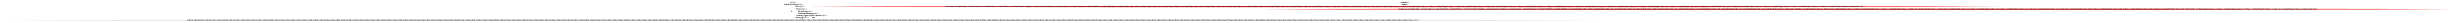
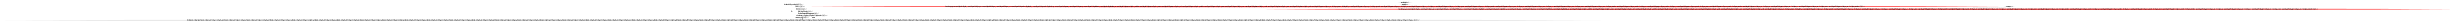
  digraph {
    node [fillcolor=white shape=ellipse style=filled]
    edge [style=bold]
    n1 [fillcolor=lightgray label="assertQ(req,facetPivotPrefix + \"/str(@name='field'((.='place_t'(\",facetPivotPrefix + \"(str(@name='value'((.='dublin'((/arr(@name='pivot'(/lst(1(/str(@name='value'((.='microsoft'(\",facetPivotPrefix + \"(str(@name='value'((.='dublin'((/arr(@name='pivot'(/lst(1(/int(@name='count'((.=4(\",facetPivotPrefix + \"(str(@name='value'((.='dublin'((/arr(@name='pivot'(/lst(2(/str(@name='value'((.='polecat'(\",facetPivotPrefix + \"(str(@name='value'((.='dublin'((/arr(@name='pivot'(/lst(2(/int(@name='count'((.=4(\",facetPivotPrefix + \"(str(@name='value'((.='dublin'((/arr(@name='pivot'(/lst(3(/str(@name='value'((.='null'(\",facetPivotPrefix + \"(str(@name='value'((.='dublin'((/arr(@name='pivot'(/lst(3(/int(@name='count'((.=3(\",facetPivotPrefix + \"(str(@name='value'((.='dublin'((/arr(@name='pivot'(/lst(4(/str(@name='value'((.='fujitsu'(\",facetPivotPrefix + \"(str(@name='value'((.='dublin'((/arr(@name='pivot'(/lst(4(/int(@name='count'((.=2(\",facetPivotPrefix + \"(str(@name='value'((.='dublin'((/arr(@name='pivot'(/lst(5(/str(@name='value'((.='bbc'(\",facetPivotPrefix + \"(str(@name='value'((.='dublin'((/arr(@name='pivot'(/lst(5(/int(@name='count'((.=1(\",facetPivotPrefix + \"(str(@name='value'((.='london'((/arr(@name='pivot'(/lst(1(/str(@name='value'((.='null'(\",facetPivotPrefix + \"(str(@name='value'((.='london'((/arr(@name='pivot'(/lst(1(/int(@name='count'((.=3(\",facetPivotPrefix + \"(str(@name='value'((.='london'((/arr(@name='pivot'(/lst(2(/str(@name='value'((.='polecat'(\",facetPivotPrefix + \"(str(@name='value'((.='london'((/arr(@name='pivot'(/lst(2(/int(@name='count'((.=3(\",facetPivotPrefix + \"(str(@name='value'((.='london'((/arr(@name='pivot'(/lst(3(/str(@name='value'((.='bbc'(\",facetPivotPrefix + \"(str(@name='value'((.='london'((/arr(@name='pivot'(/lst(3(/int(@name='count'((.=2(\",facetPivotPrefix + \"(str(@name='value'((.='london'((/arr(@name='pivot'(/lst(4(/str(@name='value'((.='fujitsu'(\",facetPivotPrefix + \"(str(@name='value'((.='london'((/arr(@name='pivot'(/lst(4(/int(@name='count'((.=2(\",facetPivotPrefix + \"(str(@name='value'((.='london'((/arr(@name='pivot'(/lst(5(/str(@name='value'((.='microsoft'(\",facetPivotPrefix + \"(str(@name='value'((.='london'((/arr(@name='pivot'(/lst(5(/int(@name='count'((.=2(\",facetPivotPrefix + \"(str(@name='value'((.='cardiff'((/arr(@name='pivot'(/lst(1(/str(@name='value'((.='polecat'(\",facetPivotPrefix + \"(str(@name='value'((.='cardiff'((/arr(@name='pivot'(/lst(1(/int(@name='count'((.=3(\",facetPivotPrefix + \"(str(@name='value'((.='cardiff'((/arr(@name='pivot'(/lst(2(/str(@name='value'((.='bbc'(\",facetPivotPrefix + \"(str(@name='value'((.='cardiff'((/arr(@name='pivot'(/lst(2(/int(@name='count'((.=2(\",facetPivotPrefix + \"(str(@name='value'((.='cardiff'((/arr(@name='pivot'(/lst(3(/str(@name='value'((.='microsoft'(\",facetPivotPrefix + \"(str(@name='value'((.='cardiff'((/arr(@name='pivot'(/lst(3(/int(@name='count'((.=2(\",facetPivotPrefix + \"(str(@name='value'((.='cardiff'((/arr(@name='pivot'(/lst(4(/str(@name='value'((.='null'(\",facetPivotPrefix + \"(str(@name='value'((.='cardiff'((/arr(@name='pivot'(/lst(4(/int(@name='count'((.=2(\",facetPivotPrefix + \"(str(@name='value'((.='cardiff'((/arr(@name='pivot'(/lst(5(/str(@name='value'((.='fujitsu'(\",facetPivotPrefix + \"(str(@name='value'((.='cardiff'((/arr(@name='pivot'(/lst(5(/int(@name='count'((.=1(\",facetPivotPrefix + \"(str(@name='value'((.='krakow'((/arr(@name='pivot'(/lst(1(/str(@name='value'((.='null'(\",facetPivotPrefix + \"(str(@name='value'((.='krakow'((/arr(@name='pivot'(/lst(1(/int(@name='count'((.=3(\",facetPivotPrefix + \"(str(@name='value'((.='krakow'((/arr(@name='pivot'(/lst(2(/str(@name='value'((.='bbc'(\",facetPivotPrefix + \"(str(@name='value'((.='krakow'((/arr(@name='pivot'(/lst(2(/int(@name='count'((.=2(\",facetPivotPrefix + \"(str(@name='value'((.='krakow'((/arr(@name='pivot'(/lst(3(/str(@name='value'((.='polecat'(\",facetPivotPrefix + \"(str(@name='value'((.='krakow'((/arr(@name='pivot'(/lst(3(/int(@name='count'((.=2(\",facetPivotPrefix + \"(str(@name='value'((.='krakow'((/arr(@name='pivot'(/lst(4(/str(@name='value'((.='fujitsu'(\",facetPivotPrefix + \"(str(@name='value'((.='krakow'((/arr(@name='pivot'(/lst(4(/int(@name='count'((.=1(\",facetPivotPrefix + \"(str(@name='value'((.='krakow'((/arr(@name='pivot'(/lst(5(/str(@name='value'((.='microsoft'(\",facetPivotPrefix + \"(str(@name='value'((.='krakow'((/arr(@name='pivot'(/lst(5(/int(@name='count'((.=1(\",facetPivotPrefix + \"(str(@name='value'((.='la'((/arr(@name='pivot'(/lst(1(/str(@name='value'((.='fujitsu'(\",facetPivotPrefix + \"(str(@name='value'((.='la'((/arr(@name='pivot'(/lst(1(/int(@name='count'((.=2(\",facetPivotPrefix + \"(str(@name='value'((.='la'((/arr(@name='pivot'(/lst(2(/str(@name='value'((.='microsoft'(\",facetPivotPrefix + \"(str(@name='value'((.='la'((/arr(@name='pivot'(/lst(2(/int(@name='count'((.=2(\",facetPivotPrefix + \"(str(@name='value'((.='la'((/arr(@name='pivot'(/lst(3(/str(@name='value'((.='null'(\",facetPivotPrefix + \"(str(@name='value'((.='la'((/arr(@name='pivot'(/lst(3(/int(@name='count'((.=2(\",facetPivotPrefix + \"(str(@name='value'((.='la'((/arr(@name='pivot'(/lst(4(/str(@name='value'((.='polecat'(\",facetPivotPrefix + \"(str(@name='value'((.='la'((/arr(@name='pivot'(/lst(4(/int(@name='count'((.=2(\",facetPivotPrefix + \"(str(@name='value'((.='la'((/arr(@name='pivot'(/lst(5(/str(@name='value'((.='bbc'(\",facetPivotPrefix + \"(str(@name='value'((.='la'((/arr(@name='pivot'(/lst(5(/int(@name='count'((.=1(\",facetPivotPrefix + \"(str(@name='value'((.='cork'((/arr(@name='pivot'(/lst(1(/str(@name='value'((.='fujitsu'(\",facetPivotPrefix + \"(str(@name='value'((.='cork'((/arr(@name='pivot'(/lst(1(/int(@name='count'((.=1(\",facetPivotPrefix + \"(str(@name='value'((.='cork'((/arr(@name='pivot'(/lst(2(/str(@name='value'((.='rte'(\",facetPivotPrefix + \"(str(@name='value'((.='cork'((/arr(@name='pivot'(/lst(2(/int(@name='count'((.=1(\")@@@11@@@['0', '0', '1']"]
    n2 [label="SolrQueryRequest req = req(params)@@@10@@@['0', '0', '1']"]
    n3 [fillcolor=lightgray label="testPivotFacetSortedCount['0', '0', '1']" shape=diamond]
    n4 [fillcolor=lightgray label="testXMLResponse['1', '0', '0']" shape=diamond]
-   n5 [label="index()@@@3@@@['0', '0', '1']"]
    n6 [label="final ModifiableSolrParams params = new ModifiableSolrParams()@@@4@@@['0', '0', '1']"]
    n7 [label="params.add(\"q\",\"*:*\")@@@5@@@['0', '0', '1']"]
    n8 [label="params.add(\"facet\",\"true\")@@@6@@@['0', '0', '1']"]
    n9 [label="params.add(\"facet.pivot\",\"place_t,company_t\")@@@7@@@['0', '0', '1']"]
    n10 [label="params.set(FacetParams.FACET_SORT,FacetParams.FACET_SORT_COUNT)@@@8@@@['0', '0', '1']"]
    n11 [label="final String facetPivotPrefix = \"//lst(@name='facet_counts'(/lst(@name='facet_pivot'(/arr(@name='place_t,company_t'(/lst\"@@@9@@@['0', '0', '1']"]
    n12 [fillcolor=red label="assertQ(\"/schema/?indent=on&wt=xml\",\"count(/response/lst(@name='schema'(/str(@name='name'() = 1\",\"/response/lst(@name='schema'(/str(@name='name'((.='test-rest'(\",\"count(/response/lst(@name='schema'(/float(@name='version'() = 1\",\"/response/lst(@name='schema'(/float(@name='version'((.='1.6'(\",\"count(/response/lst(@name='schema'(/lst(@name='solrQueryParser'(/str(@name='defaultOperator'() = 1\",\"/response/lst(@name='schema'(/lst(@name='solrQueryParser'(/str(@name='defaultOperator'((.='OR'(\",\"count(/response/lst(@name='schema'(/str(@name='uniqueKey'() = 1\",\"/response/lst(@name='schema'(/str(@name='uniqueKey'((.='id'(\",\"count(/response/lst(@name='schema'(/str(@name='defaultSearchField'() = 1\",\"/response/lst(@name='schema'(/str(@name='defaultSearchField'((.='text'(\",\"(/response/lst(@name='schema'(/arr(@name='fieldTypes'(/lst/str(@name='name'()(1( = 'HTMLstandardtok'\",\"(/response/lst(@name='schema'(/arr(@name='fieldTypes'(/lst/str(@name='name'()(2( = 'HTMLredtok'\",\"(/response/lst(@name='schema'(/arr(@name='fieldTypes'(/lst/str(@name='name'()(3( = 'boolean'\",\"(/response/lst(@name='schema'(/arr(@name='fields'(/lst/str(@name='name'()(1( = 'HTMLstandardtok'\",\"(/response/lst(@name='schema'(/arr(@name='fields'(/lst/str(@name='name'()(2( = 'HTMLredtok'\",\"(/response/lst(@name='schema'(/arr(@name='fields'(/lst/str(@name='name'()(3( = '_version_'\",\"(/response/lst(@name='schema'(/arr(@name='dynamicFields'(/lst/str(@name='name'()(1( = '*_coordinate'\",\"(/response/lst(@name='schema'(/arr(@name='dynamicFields'(/lst/str(@name='name'()(2( = 'ignored_*'\",\"(/response/lst(@name='schema'(/arr(@name='dynamicFields'(/lst/str(@name='name'()(3( = '*_mfacet'\",\"/response/lst(@name='schema'(/arr(@name='copyFields'(/lst( str(@name='source'((.='title'(\" + \" and str(@name='dest'((.='title_stemmed'(\" + \" and int(@name='maxChars'((.='200'((\",\"/response/lst(@name='schema'(/arr(@name='copyFields'(/lst( str(@name='source'((.='title'(\" + \" and str(@name='dest'((.='dest_sub_no_ast_s'((\",\"/response/lst(@name='schema'(/arr(@name='copyFields'(/lst( str(@name='source'((.='*_i'(\" + \" and str(@name='dest'((.='title'((\",\"/response/lst(@name='schema'(/arr(@name='copyFields'(/lst( str(@name='source'((.='*_i'(\" + \" and str(@name='dest'((.='*_s'((\",\"/response/lst(@name='schema'(/arr(@name='copyFields'(/lst( str(@name='source'((.='*_i'(\" + \" and str(@name='dest'((.='*_dest_sub_s'((\",\"/response/lst(@name='schema'(/arr(@name='copyFields'(/lst( str(@name='source'((.='*_i'(\" + \" and str(@name='dest'((.='dest_sub_no_ast_s'((\",\"/response/lst(@name='schema'(/arr(@name='copyFields'(/lst( str(@name='source'((.='*_src_sub_i'(\" + \" and str(@name='dest'((.='title'((\",\"/response/lst(@name='schema'(/arr(@name='copyFields'(/lst( str(@name='source'((.='*_src_sub_i'(\" + \" and str(@name='dest'((.='*_s'((\",\"/response/lst(@name='schema'(/arr(@name='copyFields'(/lst( str(@name='source'((.='*_src_sub_i'(\" + \" and str(@name='dest'((.='*_dest_sub_s'((\",\"/response/lst(@name='schema'(/arr(@name='copyFields'(/lst( str(@name='source'((.='*_src_sub_i'(\" + \" and str(@name='dest'((.='dest_sub_no_ast_s'((\",\"/response/lst(@name='schema'(/arr(@name='copyFields'(/lst( str(@name='source'((.='src_sub_no_ast_i'(\" + \" and str(@name='dest'((.='title'((\",\"/response/lst(@name='schema'(/arr(@name='copyFields'(/lst( str(@name='source'((.='src_sub_no_ast_i'(\" + \" and str(@name='dest'((.='*_s'((\",\"/response/lst(@name='schema'(/arr(@name='copyFields'(/lst( str(@name='source'((.='src_sub_no_ast_i'(\" + \" and str(@name='dest'((.='*_dest_sub_s'((\",\"/response/lst(@name='schema'(/arr(@name='copyFields'(/lst( str(@name='source'((.='src_sub_no_ast_i'(\" + \" and str(@name='dest'((.='dest_sub_no_ast_s'((\",\"/response/lst(@name='schema'(/arr(@name='copyFields'(/lst( str(@name='source'((.='title_*'(\" + \" and str(@name='dest'((.='text'((\",\"/response/lst(@name='schema'(/arr(@name='copyFields'(/lst( str(@name='source'((.='title_*'(\" + \" and str(@name='dest'((.='*_s'((\",\"/response/lst(@name='schema'(/arr(@name='copyFields'(/lst( str(@name='source'((.='title_*'(\" + \" and str(@name='dest'((.='*_dest_sub_s'((\",\"/response/lst(@name='schema'(/arr(@name='copyFields'(/lst( str(@name='source'((.='title_*'(\" + \" and str(@name='dest'((.='dest_sub_no_ast_s'((\")@@@3@@@['0', '1', '0']"]
    n13 [fillcolor=red label="assertQ(\"/schema/?indent=on&wt=xml\",\"count(/response/lst(@name='schema'(/str(@name='name'() = 1\",\"/response/lst(@name='schema'(/str(@name='name'((.='test-rest'(\",\"count(/response/lst(@name='schema'(/float(@name='version'() = 1\",\"/response/lst(@name='schema'(/float(@name='version'((.='1.5'(\",\"count(/response/lst(@name='schema'(/lst(@name='solrQueryParser'(/str(@name='defaultOperator'() = 1\",\"/response/lst(@name='schema'(/lst(@name='solrQueryParser'(/str(@name='defaultOperator'((.='OR'(\",\"count(/response/lst(@name='schema'(/str(@name='uniqueKey'() = 1\",\"/response/lst(@name='schema'(/str(@name='uniqueKey'((.='id'(\",\"count(/response/lst(@name='schema'(/str(@name='defaultSearchField'() = 1\",\"/response/lst(@name='schema'(/str(@name='defaultSearchField'((.='text'(\",\"(/response/lst(@name='schema'(/arr(@name='fieldTypes'(/lst/str(@name='name'()(1( = 'HTMLstandardtok'\",\"(/response/lst(@name='schema'(/arr(@name='fieldTypes'(/lst/str(@name='name'()(2( = 'HTMLredtok'\",\"(/response/lst(@name='schema'(/arr(@name='fieldTypes'(/lst/str(@name='name'()(3( = 'boolean'\",\"(/response/lst(@name='schema'(/arr(@name='fields'(/lst/str(@name='name'()(1( = 'HTMLstandardtok'\",\"(/response/lst(@name='schema'(/arr(@name='fields'(/lst/str(@name='name'()(2( = 'HTMLredtok'\",\"(/response/lst(@name='schema'(/arr(@name='fields'(/lst/str(@name='name'()(3( = '_version_'\",\"(/response/lst(@name='schema'(/arr(@name='dynamicFields'(/lst/str(@name='name'()(1( = '*_coordinate'\",\"(/response/lst(@name='schema'(/arr(@name='dynamicFields'(/lst/str(@name='name'()(2( = 'ignored_*'\",\"(/response/lst(@name='schema'(/arr(@name='dynamicFields'(/lst/str(@name='name'()(3( = '*_mfacet'\",\"/response/lst(@name='schema'(/arr(@name='copyFields'(/lst( str(@name='source'((.='title'(\" + \" and str(@name='dest'((.='title_stemmed'(\" + \" and int(@name='maxChars'((.='200'((\",\"/response/lst(@name='schema'(/arr(@name='copyFields'(/lst( str(@name='source'((.='title'(\" + \" and str(@name='dest'((.='dest_sub_no_ast_s'((\",\"/response/lst(@name='schema'(/arr(@name='copyFields'(/lst( str(@name='source'((.='*_i'(\" + \" and str(@name='dest'((.='title'((\",\"/response/lst(@name='schema'(/arr(@name='copyFields'(/lst( str(@name='source'((.='*_i'(\" + \" and str(@name='dest'((.='*_s'((\",\"/response/lst(@name='schema'(/arr(@name='copyFields'(/lst( str(@name='source'((.='*_i'(\" + \" and str(@name='dest'((.='*_dest_sub_s'((\",\"/response/lst(@name='schema'(/arr(@name='copyFields'(/lst( str(@name='source'((.='*_i'(\" + \" and str(@name='dest'((.='dest_sub_no_ast_s'((\",\"/response/lst(@name='schema'(/arr(@name='copyFields'(/lst( str(@name='source'((.='*_src_sub_i'(\" + \" and str(@name='dest'((.='title'((\",\"/response/lst(@name='schema'(/arr(@name='copyFields'(/lst( str(@name='source'((.='*_src_sub_i'(\" + \" and str(@name='dest'((.='*_s'((\",\"/response/lst(@name='schema'(/arr(@name='copyFields'(/lst( str(@name='source'((.='*_src_sub_i'(\" + \" and str(@name='dest'((.='*_dest_sub_s'((\",\"/response/lst(@name='schema'(/arr(@name='copyFields'(/lst( str(@name='source'((.='*_src_sub_i'(\" + \" and str(@name='dest'((.='dest_sub_no_ast_s'((\",\"/response/lst(@name='schema'(/arr(@name='copyFields'(/lst( str(@name='source'((.='src_sub_no_ast_i'(\" + \" and str(@name='dest'((.='title'((\",\"/response/lst(@name='schema'(/arr(@name='copyFields'(/lst( str(@name='source'((.='src_sub_no_ast_i'(\" + \" and str(@name='dest'((.='*_s'((\",\"/response/lst(@name='schema'(/arr(@name='copyFields'(/lst( str(@name='source'((.='src_sub_no_ast_i'(\" + \" and str(@name='dest'((.='*_dest_sub_s'((\",\"/response/lst(@name='schema'(/arr(@name='copyFields'(/lst( str(@name='source'((.='src_sub_no_ast_i'(\" + \" and str(@name='dest'((.='dest_sub_no_ast_s'((\",\"/response/lst(@name='schema'(/arr(@name='copyFields'(/lst( str(@name='source'((.='title_*'(\" + \" and str(@name='dest'((.='text'((\",\"/response/lst(@name='schema'(/arr(@name='copyFields'(/lst( str(@name='source'((.='title_*'(\" + \" and str(@name='dest'((.='*_s'((\",\"/response/lst(@name='schema'(/arr(@name='copyFields'(/lst( str(@name='source'((.='title_*'(\" + \" and str(@name='dest'((.='*_dest_sub_s'((\",\"/response/lst(@name='schema'(/arr(@name='copyFields'(/lst( str(@name='source'((.='title_*'(\" + \" and str(@name='dest'((.='dest_sub_no_ast_s'((\")@@@3@@@['1', '0', '0']"]
+   n14 [fillcolor=lightgray label="testXMLResponse['0', '1', '0']" shape=diamond]
    n2 -> n1 [label=req style=solid]
    n2 -> n1
    n3 -> n4
    n4 -> n13
-   n5 -> n6
    n6 -> n2 [label=params style=solid]
    n6 -> n7
    n7 -> n8
    n8 -> n9
    n9 -> n10
    n10 -> n11
    n11 -> n1 [label=facetPivotPrefix style=solid]
    n11 -> n2
    n13 -> n12 [label=0 style=dashed]
+   n14 -> n12
  }
